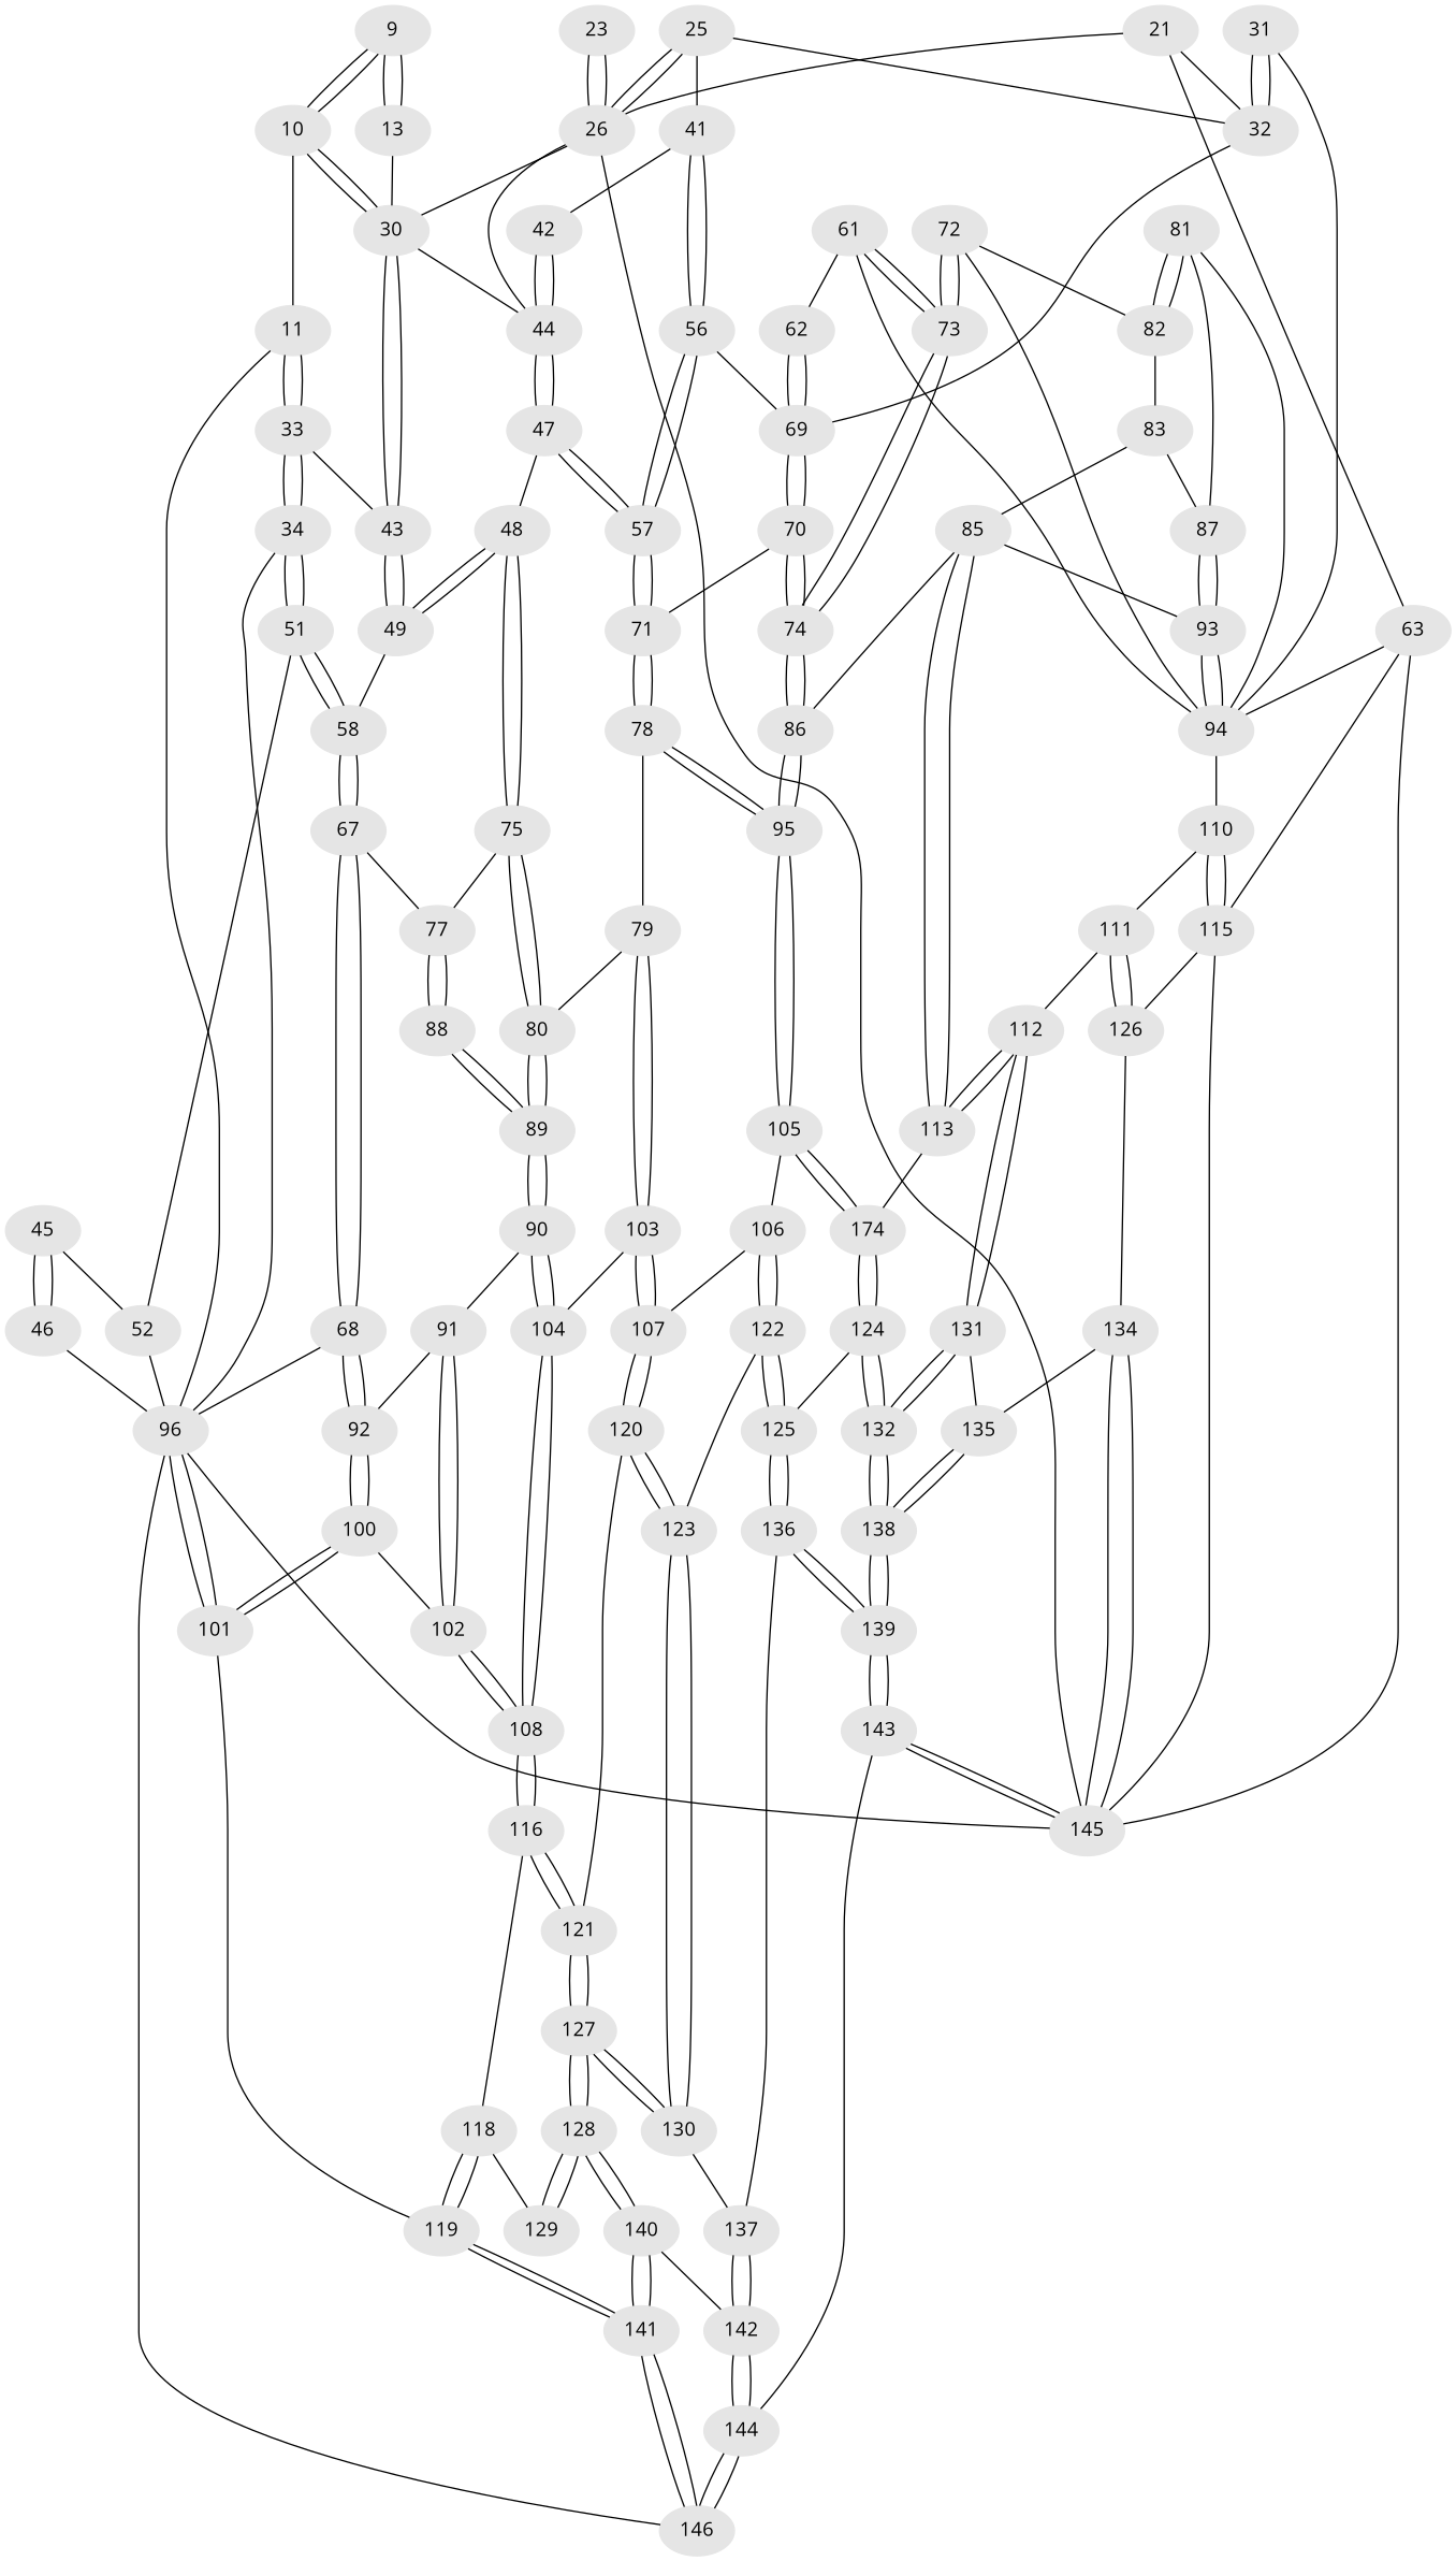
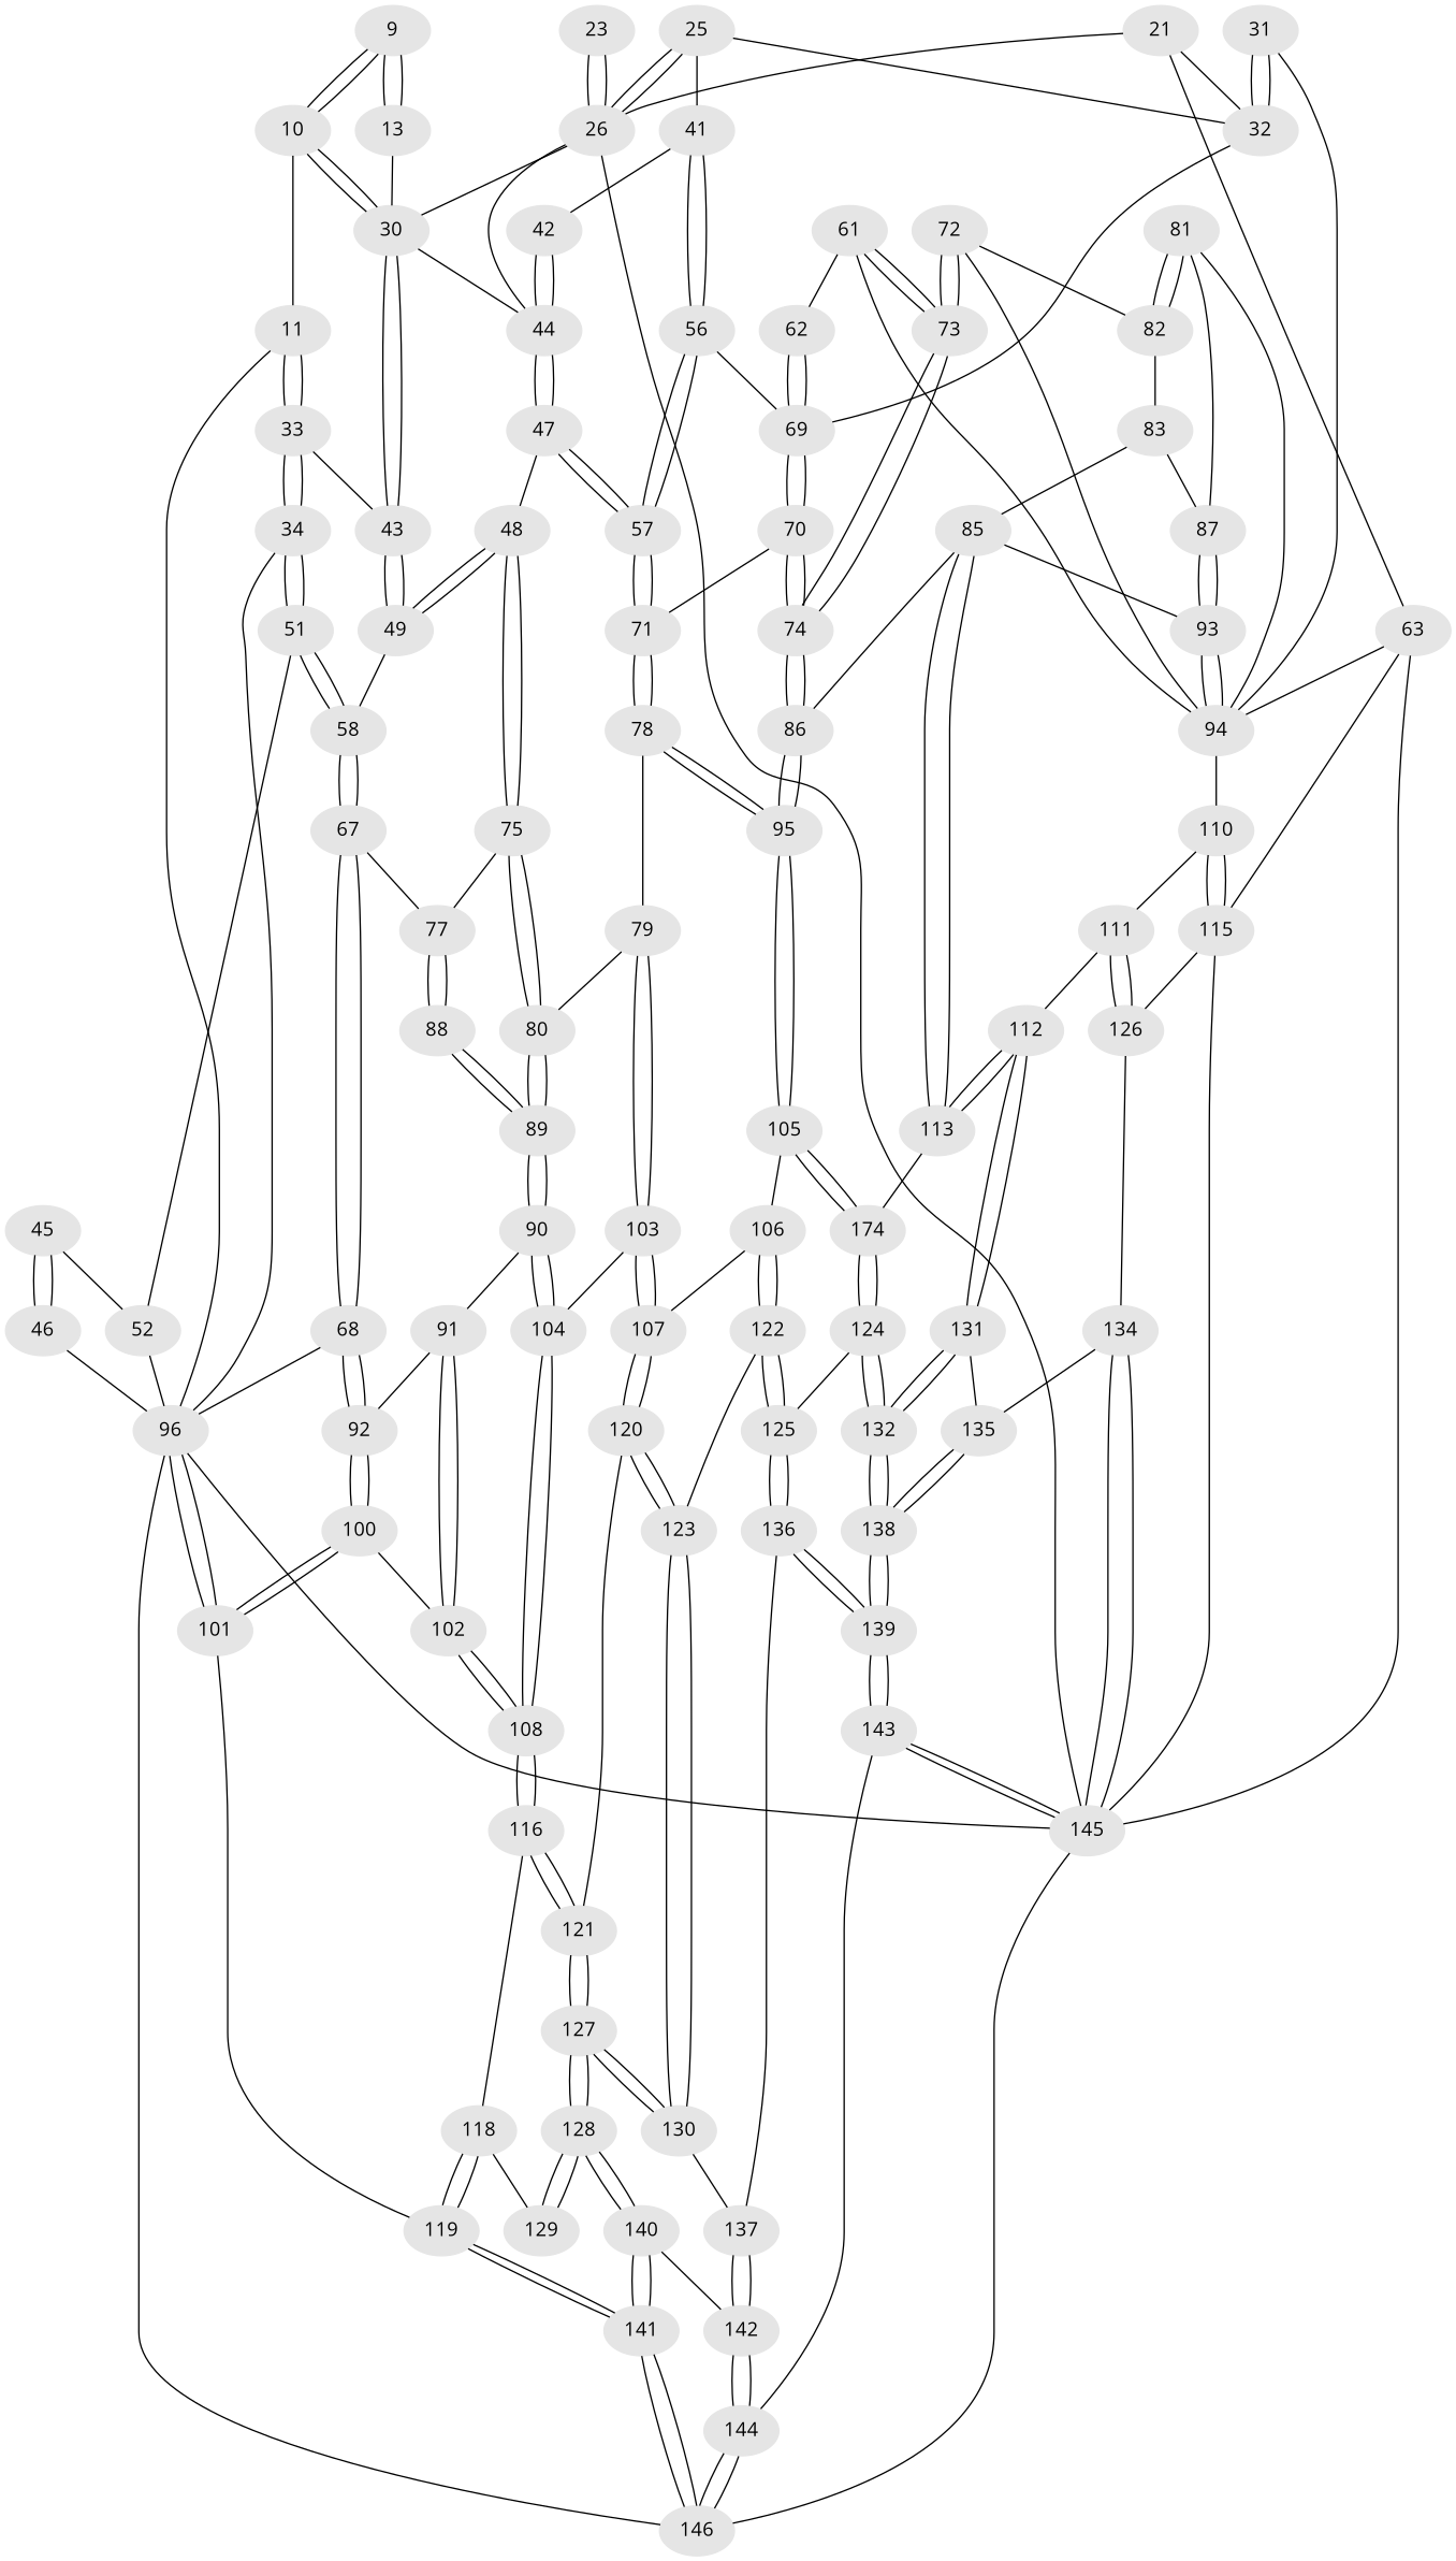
  graph {
    fontname="Open Sans"
    node [color=gray90 fontname="Open Sans" style=filled]
    edge [fontname="Open Sans"]
    9
    10
    13 [super="+8"]
    11
    30 [super="+18+14+2"]
    33
    96 [super="+59+58+35"]
    44 [super="+17+16"]
    43
    34
    145 [super="+97"]
    101
    146
    26 [super="+22"]
    21
    32 [super="+24+20"]
    63 [super="+38+36"]
    69 [super="+55+54"]
    94 [super="+64+66+60+37"]
    115 [super="+99"]
    23
    25
    41
    42
    56
    47
    49
    31
    110 [super="+109"]
    70
    51
    52 [super="+50"]
    n33 [label=58]
    57
    48
    45 [super="+40"]
    46 [super="+29"]
    75
    71
    77 [super="+76"]
    80
    67
    68
    78
    61
    62
    73
    74
    126
    92
    88
    100
    86
    79
    95
    72
    82
    83
    89
    103
    105
    104
    107
    90
    81
    87
    93
    85 [super="+84"]
    113
    n70 [label=174]
    91
    102
    108
    111
    106
    119
    141
    116
    120
    122
    124
    123
    125
    121
    118 [super="+117"]
    112
    131
    134 [super="+133"]
    132
    135
    129
    127
    130
    128
    136
    137
    138
    139
    140
    142
    143
    144
    9 -- 10
    9 -- 10
    9 -- 13 [weight=2]
    9 -- 13
    10 -- 11
    10 -- 30
    10 -- 30
    13 -- 30 [weight=2]
    11 -- 33
    11 -- 33
    11 -- 96
    30 -- 44
    30 -- 43
    30 -- 43
    33 -- 43
    33 -- 34
    33 -- 34
    96 -- 145
    96 -- 101
    96 -- 101
    96 -- 146
    44 -- 47
    44 -- 47
    43 -- 49
    43 -- 49
    34 -- 96
    34 -- 51
    34 -- 51
+   145 -- 146
    101 -- 119
    26 -- 30
    26 -- 44
    26 -- 145
    21 -- 26
    21 -- 32
    21 -- 63
    32 -- 69
    63 -- 145
    63 -- 94 [weight=2]
    63 -- 115
    69 -- 70
    69 -- 70
    94 -- 110
    115 -- 145
    115 -- 126
    23 -- 26 [weight=2]
    23 -- 26
    25 -- 26
    25 -- 26
    25 -- 32
    25 -- 41
    41 -- 42
    41 -- 56
    41 -- 56
    42 -- 44 [weight=2]
    42 -- 44
    56 -- 69
    56 -- 57
    56 -- 57
    47 -- 57
    47 -- 57
    47 -- 48
    49 -- n33
    31 -- 32 [weight=2]
    31 -- 32
    31 -- 94
    110 -- 115 [weight=2]
    110 -- 115
    110 -- 111
    70 -- 71
    70 -- 74
    70 -- 74
    51 -- 52
    51 -- n33
    51 -- n33
    52 -- 96 [weight=2]
    n33 -- 67
    n33 -- 67
    57 -- 71
    57 -- 71
    48 -- 49
    48 -- 49
    48 -- 75
    48 -- 75
    45 -- 52 [weight=2]
    45 -- 46 [weight=2]
    45 -- 46
    46 -- 96 [weight=3]
    75 -- 77
    75 -- 80
    75 -- 80
    71 -- 78
    71 -- 78
    77 -- 88 [weight=2]
    77 -- 88
    80 -- 89
    80 -- 89
    67 -- 77
    67 -- 68
    67 -- 68
    68 -- 96
    68 -- 92
    68 -- 92
    78 -- 79
    78 -- 95
    78 -- 95
    61 -- 94
    61 -- 62
    61 -- 73
    61 -- 73
    62 -- 69 [weight=2]
    62 -- 69
    73 -- 74
    73 -- 74
    74 -- 86
    74 -- 86
    126 -- 134
    92 -- 100
    92 -- 100
    88 -- 89
    88 -- 89
    100 -- 101
    100 -- 101
    100 -- 102
    86 -- 95
    86 -- 95
    79 -- 80
    79 -- 103
    79 -- 103
    95 -- 105
    95 -- 105
    72 -- 94
    72 -- 73
    72 -- 73
    72 -- 82
    82 -- 83
    83 -- 87
    83 -- 85
    89 -- 90
    89 -- 90
    103 -- 104
    103 -- 107
    103 -- 107
    105 -- n70
    105 -- n70
    105 -- 106
    104 -- 108
    104 -- 108
    107 -- 120
    107 -- 120
    90 -- 104
    90 -- 104
    90 -- 91
    81 -- 94
    81 -- 82
    81 -- 82
    81 -- 87
    87 -- 93
    87 -- 93
    93 -- 94
    93 -- 94
    85 -- 86
    85 -- 93
    85 -- 113
    85 -- 113
    113 -- n70
    n70 -- 124
    n70 -- 124
    91 -- 92
    91 -- 102
    91 -- 102
    102 -- 108
    102 -- 108
    108 -- 116
    108 -- 116
    111 -- 126
    111 -- 126
    111 -- 112
    106 -- 107
    106 -- 122
    106 -- 122
    119 -- 141
    119 -- 141
    141 -- 146
    141 -- 146
    116 -- 121
    116 -- 121
    116 -- 118
    120 -- 123
    120 -- 123
    120 -- 121
    122 -- 123
    122 -- 125
    122 -- 125
    124 -- 125
    124 -- 132
    124 -- 132
    123 -- 130
    123 -- 130
    125 -- 136
    125 -- 136
    121 -- 127
    121 -- 127
    118 -- 119
    118 -- 119
    118 -- 129 [weight=2]
    112 -- 113
    112 -- 113
    112 -- 131
    112 -- 131
    131 -- 132
    131 -- 132
    131 -- 135
    134 -- 145 [weight=2]
    134 -- 145
    134 -- 135
    132 -- 138
    132 -- 138
    135 -- 138
    135 -- 138
    127 -- 130
    127 -- 130
    127 -- 128
    127 -- 128
    130 -- 137
    128 -- 129
    128 -- 129
    128 -- 140
    128 -- 140
    136 -- 137
    136 -- 139
    136 -- 139
    137 -- 142
    137 -- 142
    138 -- 139
    138 -- 139
    139 -- 143
    139 -- 143
    140 -- 141
    140 -- 141
    140 -- 142
    142 -- 144
    142 -- 144
    143 -- 145
    143 -- 145
    143 -- 144
    144 -- 146
    144 -- 146
  }
